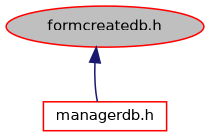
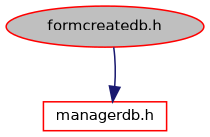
  digraph {
    node [color=red fontname=Helvetica fontsize=10 style=filled]
    n1 [fillcolor=grey75 fontcolor=black height=0.2 label="formcreatedb.h" shape=ellipse width=0.4]
    n2 [fillcolor=white height=0.2 label="managerdb.h" shape=box width=0.4]
-   n1 -> n2 [color=midnightblue dir=back fontname=Helvetica fontsize=10 labelfontname=Helvetica labelfontsize=10 style=solid]
+   n2 -> n1 [color=midnightblue dir=back fontname=Helvetica fontsize=10 labelfontname=Helvetica labelfontsize=10 style=solid]
  }
